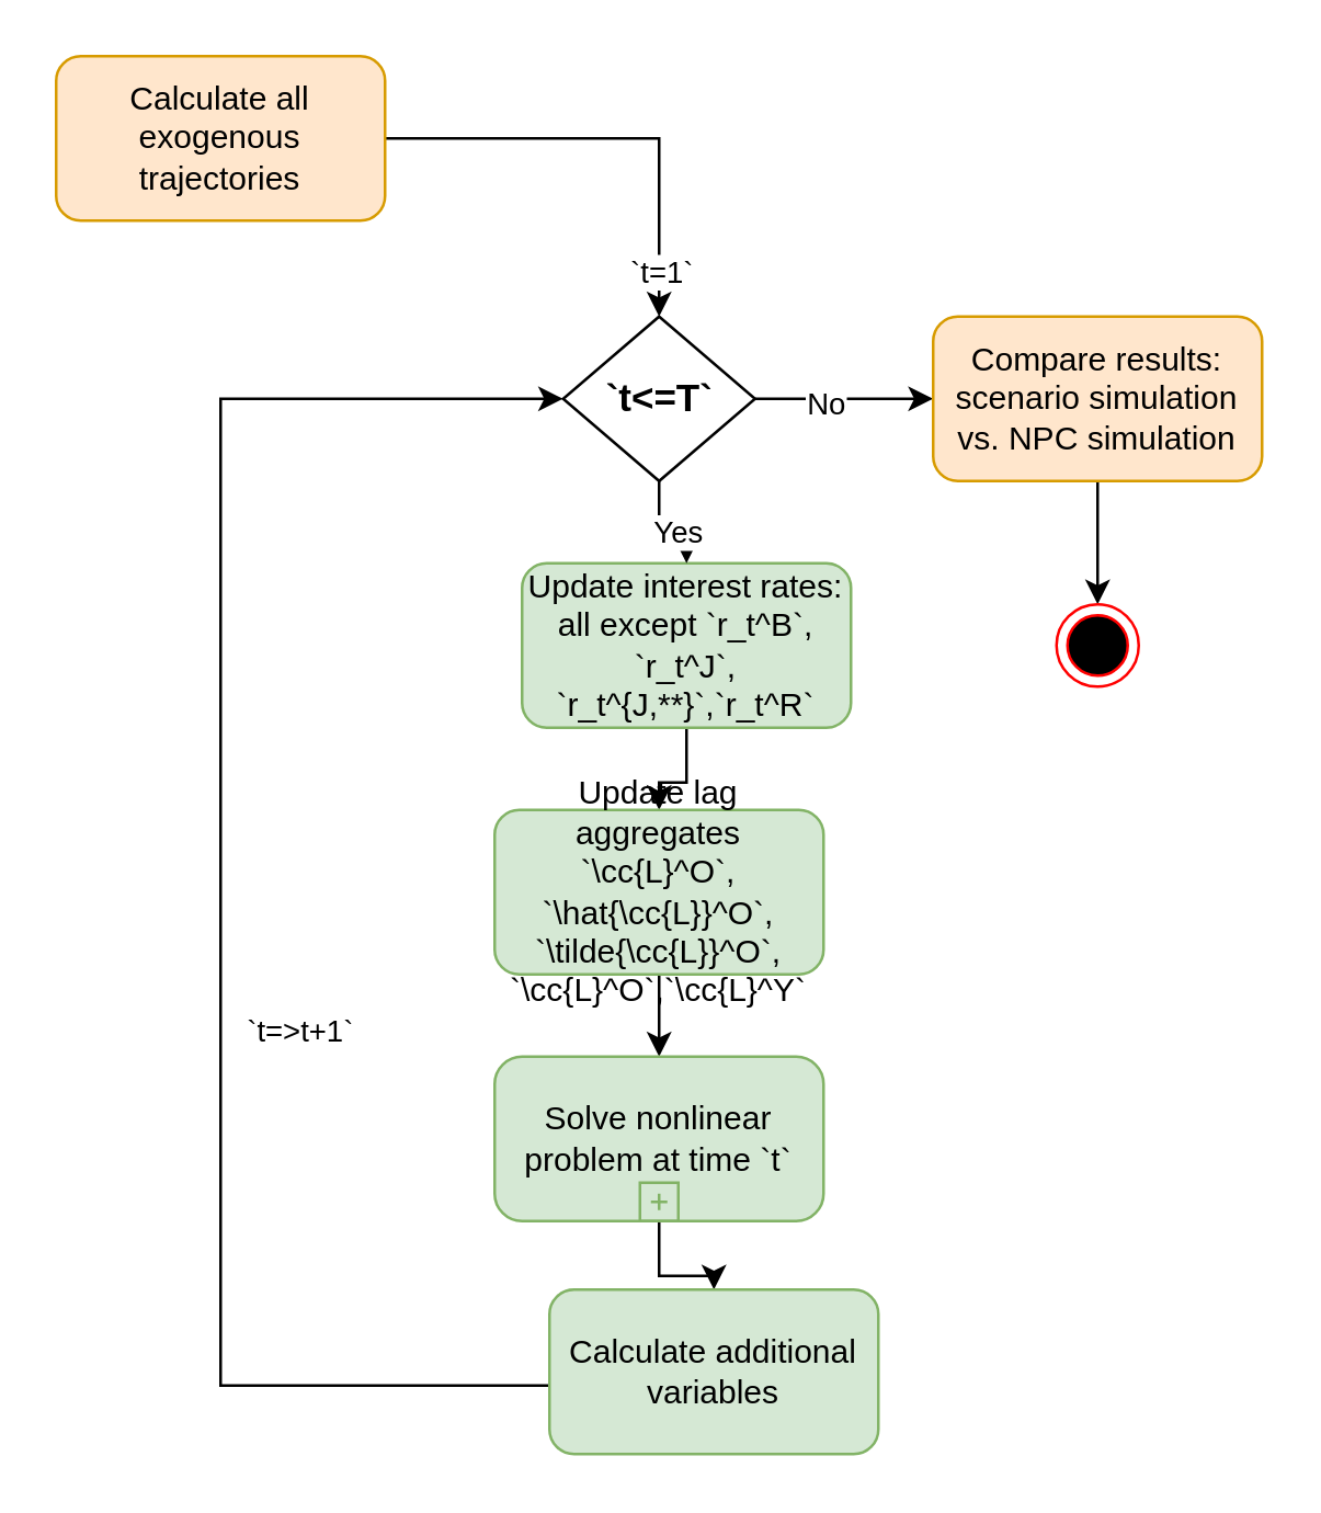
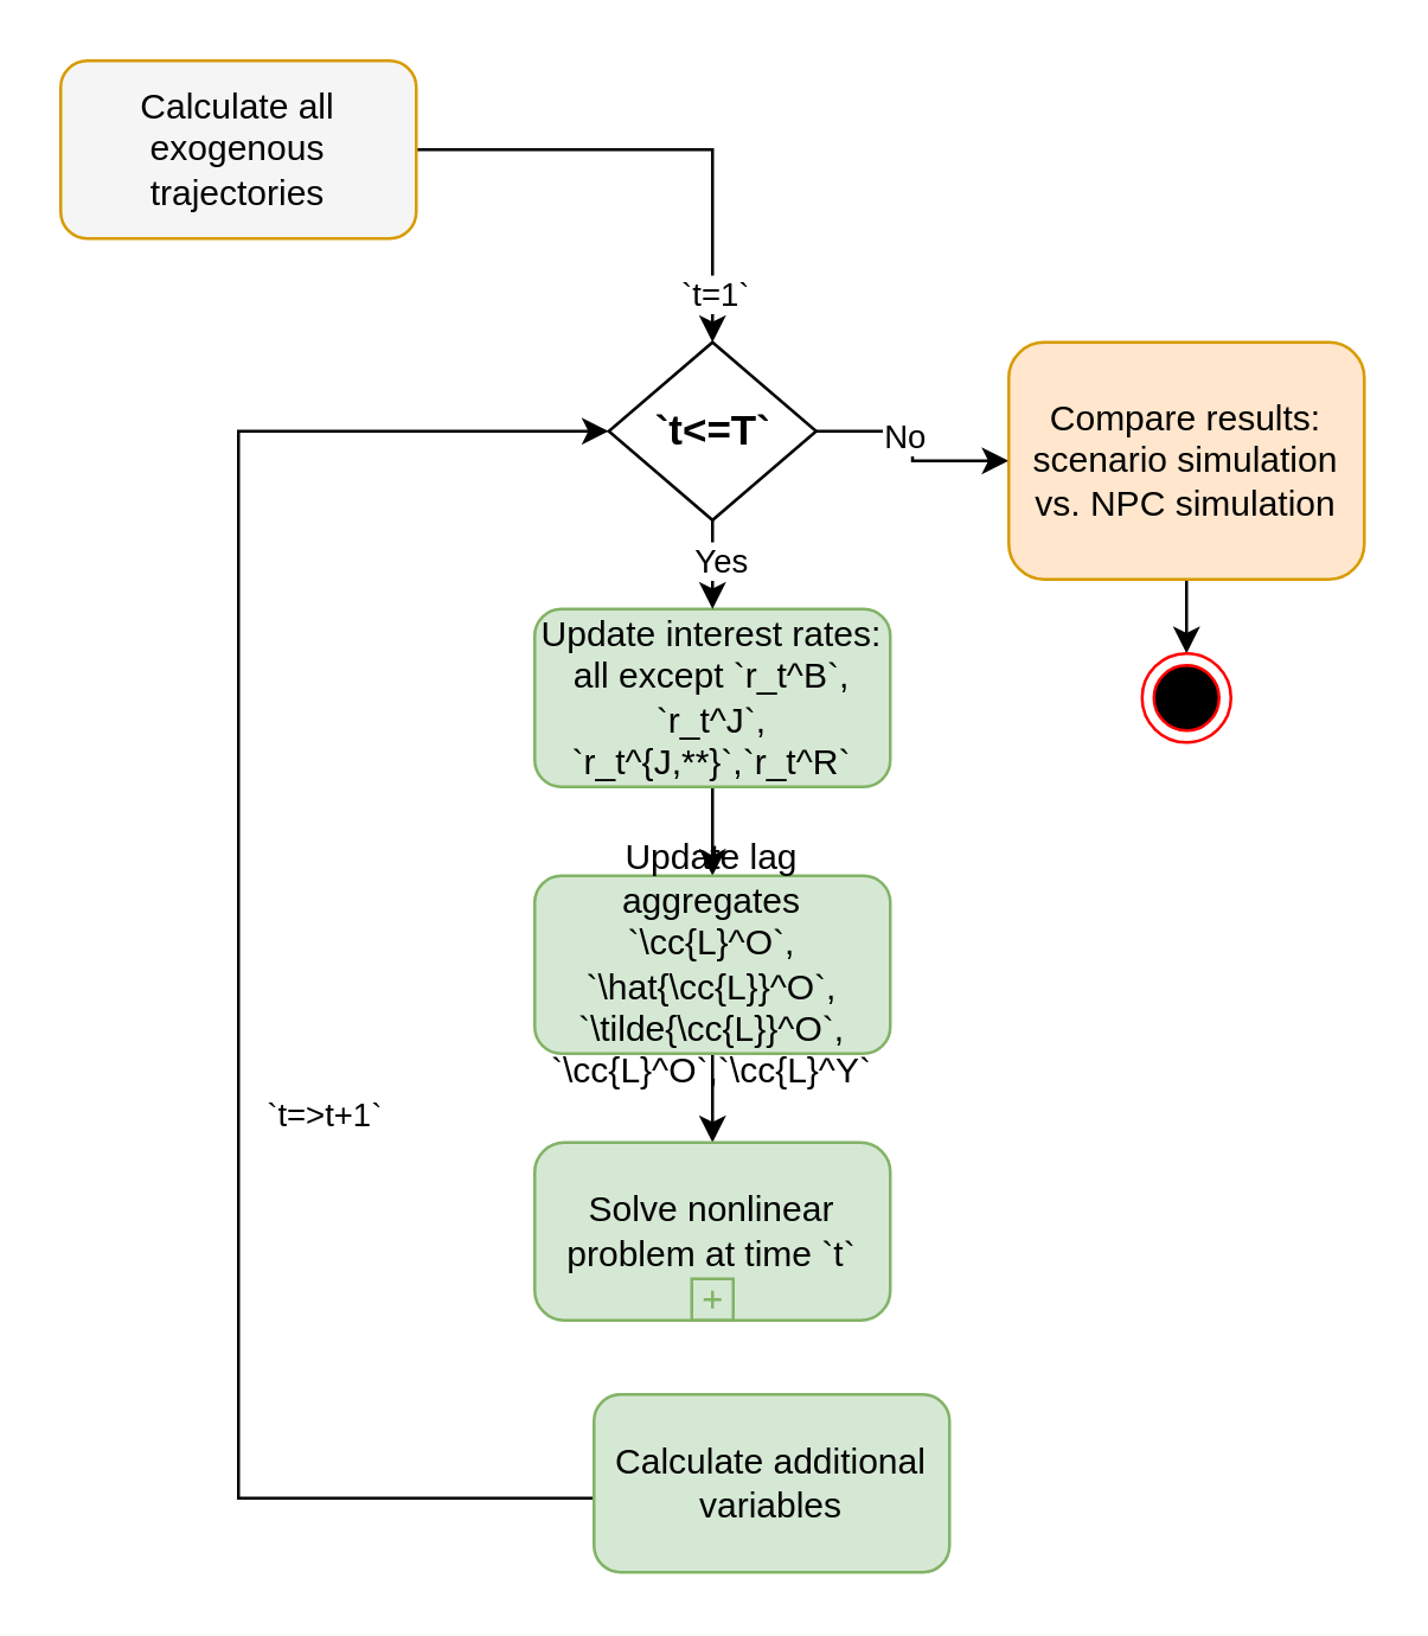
  <mxCell id="0" />
  <mxCell id="1" parent="0" />
  <mxCell id="2" style="edgeStyle=orthogonalEdgeStyle;rounded=0;orthogonalLoop=1;jettySize=auto;html=1;entryX=0.5;entryY=0;entryDx=0;entryDy=0;" edge="1" parent="1" source="4" target="15"><mxGeometry relative="1" as="geometry" /></mxCell>
  <mxCell id="3" value="`t=1`" style="edgeLabel;html=1;align=center;verticalAlign=middle;resizable=0;points=[];" vertex="1" connectable="0" parent="2"><mxGeometry x="0.793" relative="1" as="geometry"><mxPoint as="offset" /></mxGeometry></mxCell>
- <mxCell id="4" value="Calculate all exogenous trajectories" style="rounded=1;whiteSpace=wrap;html=1;fillColor=#ffe6cc;strokeColor=#d79b00;" vertex="1" parent="1"><mxGeometry x="20" y="20" width="120" height="60" as="geometry" /></mxCell>
+ <mxCell id="4" value="Calculate all exogenous trajectories" style="rounded=1;whiteSpace=wrap;html=1;fillColor=#f5f5f5;strokeColor=#d79b00;" vertex="1" parent="1"><mxGeometry x="20" y="20" width="120" height="60" as="geometry" /></mxCell>
  <mxCell id="5" style="edgeStyle=orthogonalEdgeStyle;rounded=0;orthogonalLoop=1;jettySize=auto;html=1;entryX=0.5;entryY=0;entryDx=0;entryDy=0;" edge="1" parent="1" source="6" target="8"><mxGeometry relative="1" as="geometry" /></mxCell>
- <mxCell id="6" value="Update interest rates: all except `r_t^B`, `r_t^J`, `r_t^{J,**}`,`r_t^R`" style="rounded=1;whiteSpace=wrap;html=1;fillColor=#d5e8d4;strokeColor=#82b366;" vertex="1" parent="1"><mxGeometry x="190" y="205" width="120" height="60" as="geometry" /></mxCell>
+ <mxCell id="6" value="Update interest rates: all except `r_t^B`, `r_t^J`, `r_t^{J,**}`,`r_t^R`" style="rounded=1;whiteSpace=wrap;html=1;fillColor=#d5e8d4;strokeColor=#82b366;" vertex="1" parent="1"><mxGeometry x="180" y="205" width="120" height="60" as="geometry" /></mxCell>
  <mxCell id="7" style="edgeStyle=orthogonalEdgeStyle;rounded=0;orthogonalLoop=1;jettySize=auto;html=1;" edge="1" parent="1" source="8" target="10"><mxGeometry relative="1" as="geometry" /></mxCell>
  <mxCell id="8" value="Update lag aggregates `\cc{L}^O`, `\hat{\cc{L}}^O`, `\tilde{\cc{L}}^O`, `\cc{L}^O`,`\cc{L}^Y`" style="rounded=1;whiteSpace=wrap;html=1;fillColor=#d5e8d4;strokeColor=#82b366;" vertex="1" parent="1"><mxGeometry x="180" y="295" width="120" height="60" as="geometry" /></mxCell>
- <mxCell id="9" style="edgeStyle=orthogonalEdgeStyle;rounded=0;orthogonalLoop=1;jettySize=auto;html=1;entryX=0.5;entryY=0;entryDx=0;entryDy=0;" edge="1" parent="1" source="10" target="21"><mxGeometry relative="1" as="geometry" /></mxCell>
  <mxCell id="10" value="Solve nonlinear problem at time `t`" style="points=[[0.25,0,0],[0.5,0,0],[0.75,0,0],[1,0.25,0],[1,0.5,0],[1,0.75,0],[0.75,1,0],[0.5,1,0],[0.25,1,0],[0,0.75,0],[0,0.5,0],[0,0.25,0]];shape=mxgraph.bpmn.task;whiteSpace=wrap;rectStyle=rounded;size=10;html=1;container=1;expand=0;collapsible=0;taskMarker=abstract;isLoopSub=1;fillColor=#d5e8d4;strokeColor=#82b366;" vertex="1" parent="1"><mxGeometry x="180" y="385" width="120" height="60" as="geometry" /></mxCell>
  <mxCell id="11" style="edgeStyle=orthogonalEdgeStyle;rounded=0;orthogonalLoop=1;jettySize=auto;html=1;entryX=0.5;entryY=0;entryDx=0;entryDy=0;" edge="1" parent="1" source="15" target="6"><mxGeometry relative="1" as="geometry" /></mxCell>
  <mxCell id="12" value="Yes" style="edgeLabel;html=1;align=center;verticalAlign=middle;resizable=0;points=[];" vertex="1" connectable="0" parent="11"><mxGeometry x="0.312" y="2" relative="1" as="geometry"><mxPoint as="offset" /></mxGeometry></mxCell>
  <mxCell id="13" style="edgeStyle=orthogonalEdgeStyle;rounded=0;orthogonalLoop=1;jettySize=auto;html=1;" edge="1" parent="1" source="15" target="18"><mxGeometry relative="1" as="geometry" /></mxCell>
  <mxCell id="14" value="No" style="edgeLabel;html=1;align=center;verticalAlign=middle;resizable=0;points=[];" vertex="1" connectable="0" parent="13"><mxGeometry x="-0.218" y="-1" relative="1" as="geometry"><mxPoint as="offset" /></mxGeometry></mxCell>
  <mxCell id="15" value="" style="rhombus;" vertex="1" parent="1"><mxGeometry x="205" y="115" width="70" height="60" as="geometry" /></mxCell>
  <mxCell id="16" value="`t&amp;lt;=T`" style="text;strokeColor=none;fillColor=none;html=1;fontSize=14;fontStyle=1;verticalAlign=middle;align=center;spacing=0;" vertex="1" parent="1"><mxGeometry x="225" y="140" width="30" height="10" as="geometry" /></mxCell>
  <mxCell id="17" style="edgeStyle=orthogonalEdgeStyle;rounded=0;orthogonalLoop=1;jettySize=auto;html=1;" edge="1" parent="1" source="18" target="22"><mxGeometry relative="1" as="geometry" /></mxCell>
- <mxCell id="18" value="Compare results: scenario simulation vs. NPC simulation" style="rounded=1;whiteSpace=wrap;html=1;fillColor=#ffe6cc;strokeColor=#d79b00;" vertex="1" parent="1"><mxGeometry x="340" y="115" width="120" height="60" as="geometry" /></mxCell>
+ <mxCell id="18" value="Compare results: scenario simulation vs. NPC simulation" style="rounded=1;whiteSpace=wrap;html=1;fillColor=#ffe6cc;strokeColor=#d79b00;" vertex="1" parent="1"><mxGeometry x="340" y="115" width="120" height="80" as="geometry" /></mxCell>
  <mxCell id="19" style="edgeStyle=orthogonalEdgeStyle;rounded=0;orthogonalLoop=1;jettySize=auto;html=1;entryX=0;entryY=0.5;entryDx=0;entryDy=0;" edge="1" parent="1" source="21" target="15"><mxGeometry relative="1" as="geometry"><Array as="points"><mxPoint x="80" y="505" /><mxPoint x="80" y="145" /></Array></mxGeometry></mxCell>
  <mxCell id="20" value="`t=&amp;gt;t+1`" style="edgeLabel;html=1;align=center;verticalAlign=middle;resizable=0;points=[];" vertex="1" connectable="0" parent="19"><mxGeometry x="-0.745" y="-1" relative="1" as="geometry"><mxPoint x="-15" y="-129" as="offset" /></mxGeometry></mxCell>
  <mxCell id="21" value="Calculate additional variables" style="rounded=1;whiteSpace=wrap;html=1;fillColor=#d5e8d4;strokeColor=#82b366;" vertex="1" parent="1"><mxGeometry x="200" y="470" width="120" height="60" as="geometry" /></mxCell>
  <mxCell id="22" value="" style="ellipse;html=1;shape=endState;fillColor=#000000;strokeColor=#ff0000;" vertex="1" parent="1"><mxGeometry x="385" y="220" width="30" height="30" as="geometry" /></mxCell>
